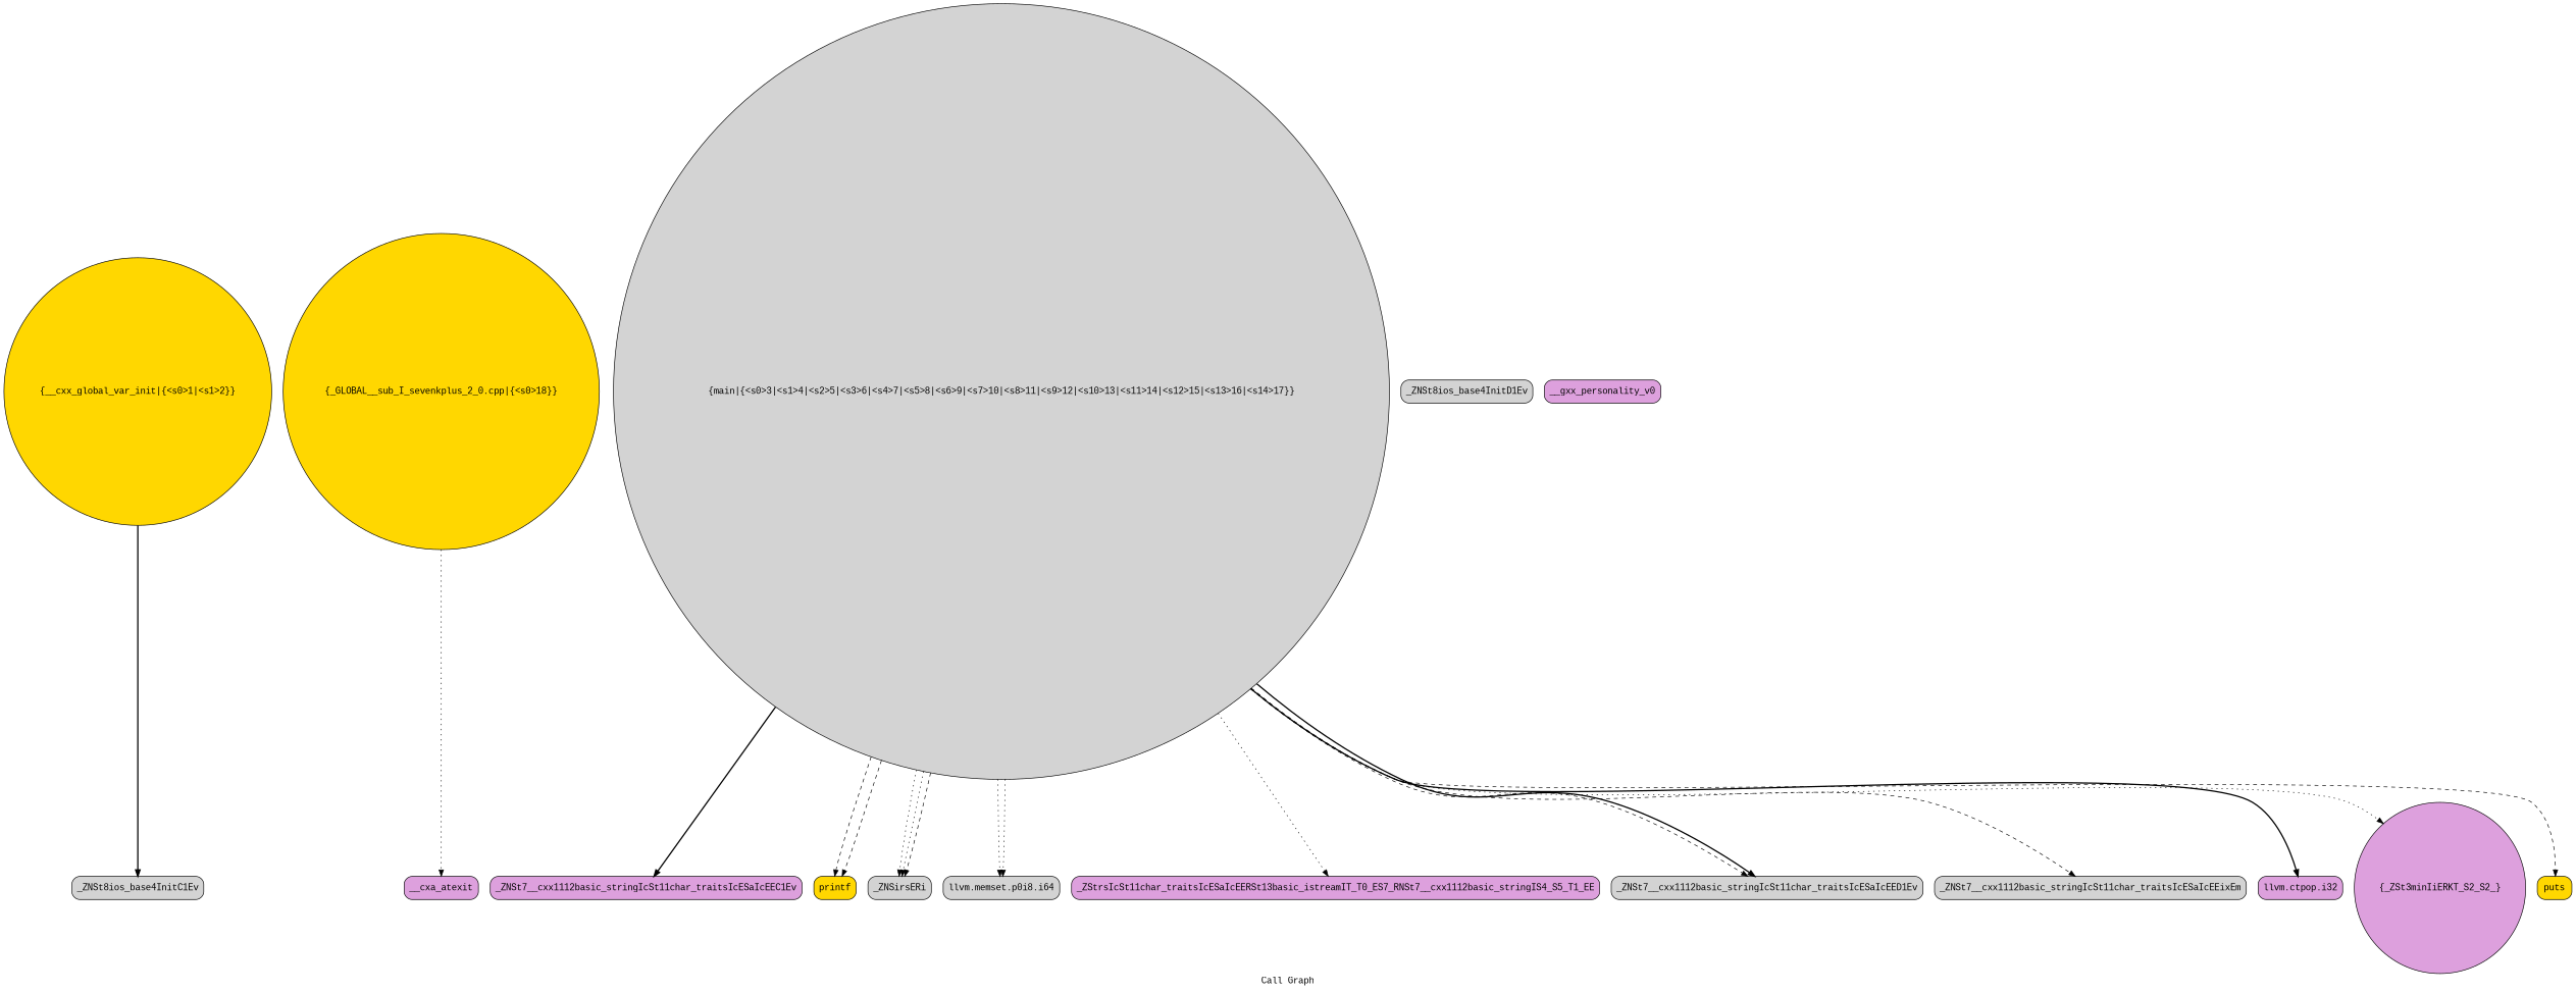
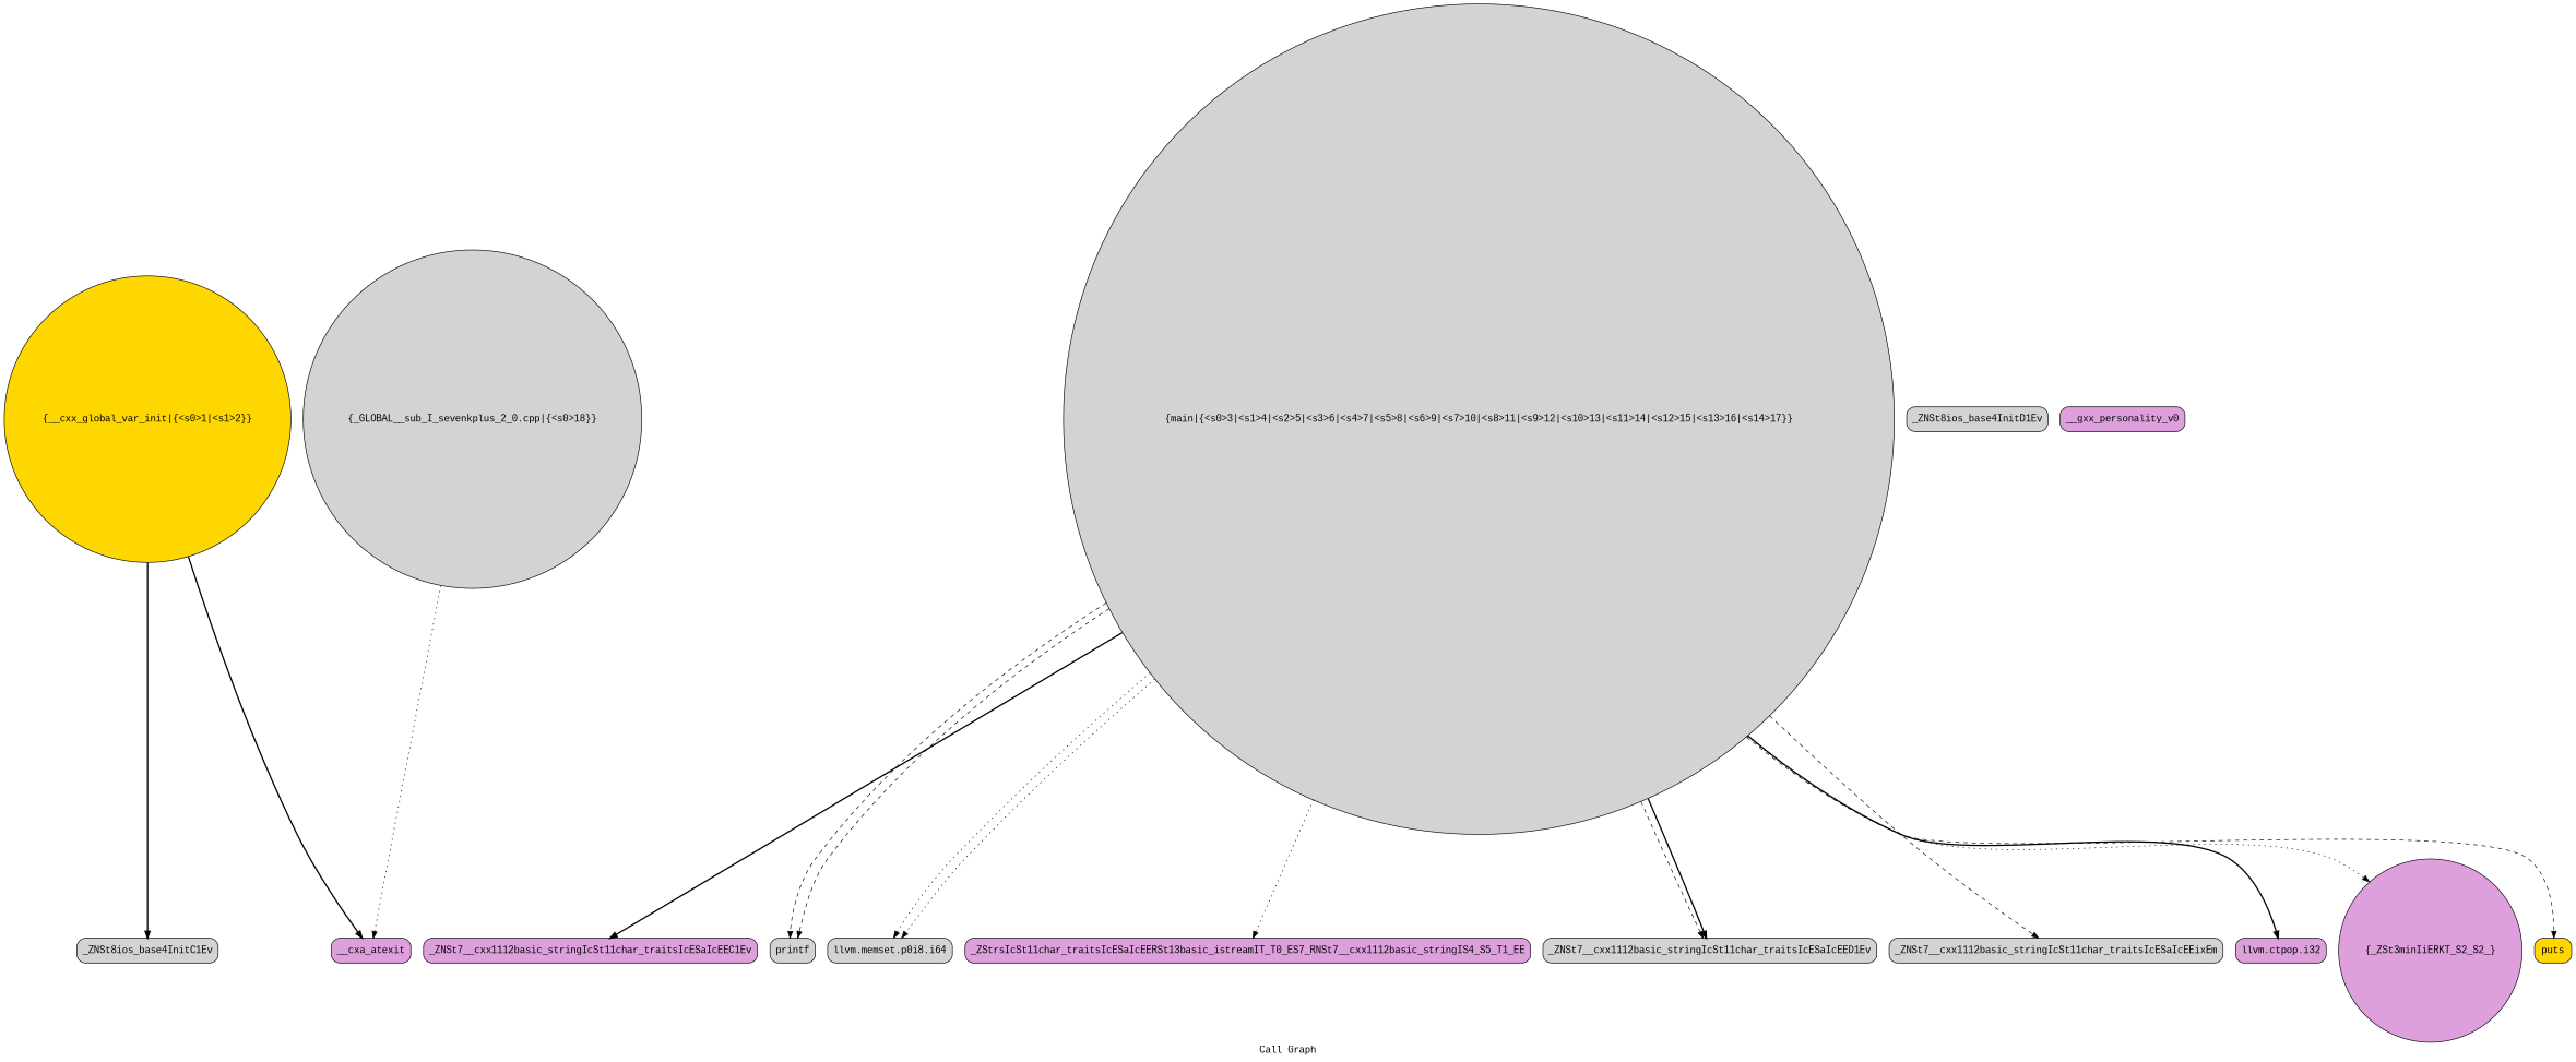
  digraph {
    fontname="Liberation Mono"
    label="Call Graph"
    node [fillcolor=lightgrey fontname="Liberation Mono" shape=Mrecord style=filled]
    edge [color=black fontname="Liberation Mono" style=dotted tailport=s0]
    n1 [fillcolor=gold label="{__cxx_global_var_init|{<s0>1|<s1>2}}" shape=circle]
    n2 [label="{_ZNSt8ios_base4InitC1Ev}"]
    n3 [fillcolor=plum label="{__cxa_atexit}"]
    n4 [fillcolor=plum label="{_ZNSt7__cxx1112basic_stringIcSt11char_traitsIcESaIcEEC1Ev}"]
-   n5 [fillcolor=gold label="{printf}"]
+   n5 [label="{printf}"]
    n6 [label="{_ZNSt8ios_base4InitD1Ev}"]
    n7 [fillcolor=plum label="{__gxx_personality_v0}"]
-   n8 [fillcolor=gold label="{_GLOBAL__sub_I_sevenkplus_2_0.cpp|{<s0>18}}" shape=circle]
+   n8 [label="{_GLOBAL__sub_I_sevenkplus_2_0.cpp|{<s0>18}}" shape=circle]
    n9 [label="{main|{<s0>3|<s1>4|<s2>5|<s3>6|<s4>7|<s5>8|<s6>9|<s7>10|<s8>11|<s9>12|<s10>13|<s11>14|<s12>15|<s13>16|<s14>17}}" shape=circle]
-   n10 [label="{_ZNSirsERi}"]
    n11 [label="{llvm.memset.p0i8.i64}"]
    n12 [fillcolor=plum label="{_ZStrsIcSt11char_traitsIcESaIcEERSt13basic_istreamIT_T0_ES7_RNSt7__cxx1112basic_stringIS4_S5_T1_EE}"]
    n13 [label="{_ZNSt7__cxx1112basic_stringIcSt11char_traitsIcESaIcEED1Ev}"]
    n14 [label="{_ZNSt7__cxx1112basic_stringIcSt11char_traitsIcESaIcEEixEm}"]
    n15 [fillcolor=plum label="{llvm.ctpop.i32}"]
    n16 [fillcolor=plum label="{_ZSt3minIiERKT_S2_S2_}" shape=circle]
    n17 [fillcolor=gold label="{puts}"]
    n1 -> n2 [style=bold]
+   n1 -> n3 [style=bold tailport=s1]
    n8 -> n3
    n9 -> n4 [style=bold tailport=s3]
    n9 -> n5 [style=dashed tailport=s12]
    n9 -> n5 [style=dashed tailport=s14]
-   n9 -> n10
-   n9 -> n10 [tailport=s1]
-   n9 -> n10 [style=dashed tailport=s5]
    n9 -> n11 [tailport=s2]
    n9 -> n11 [tailport=s9]
    n9 -> n12 [tailport=s4]
    n9 -> n13 [style=dashed tailport=s6]
    n9 -> n13 [style=bold tailport=s8]
    n9 -> n14 [style=dashed tailport=s7]
    n9 -> n15 [style=bold tailport=s10]
    n9 -> n16 [tailport=s11]
    n9 -> n17 [style=dashed tailport=s13]
  }
